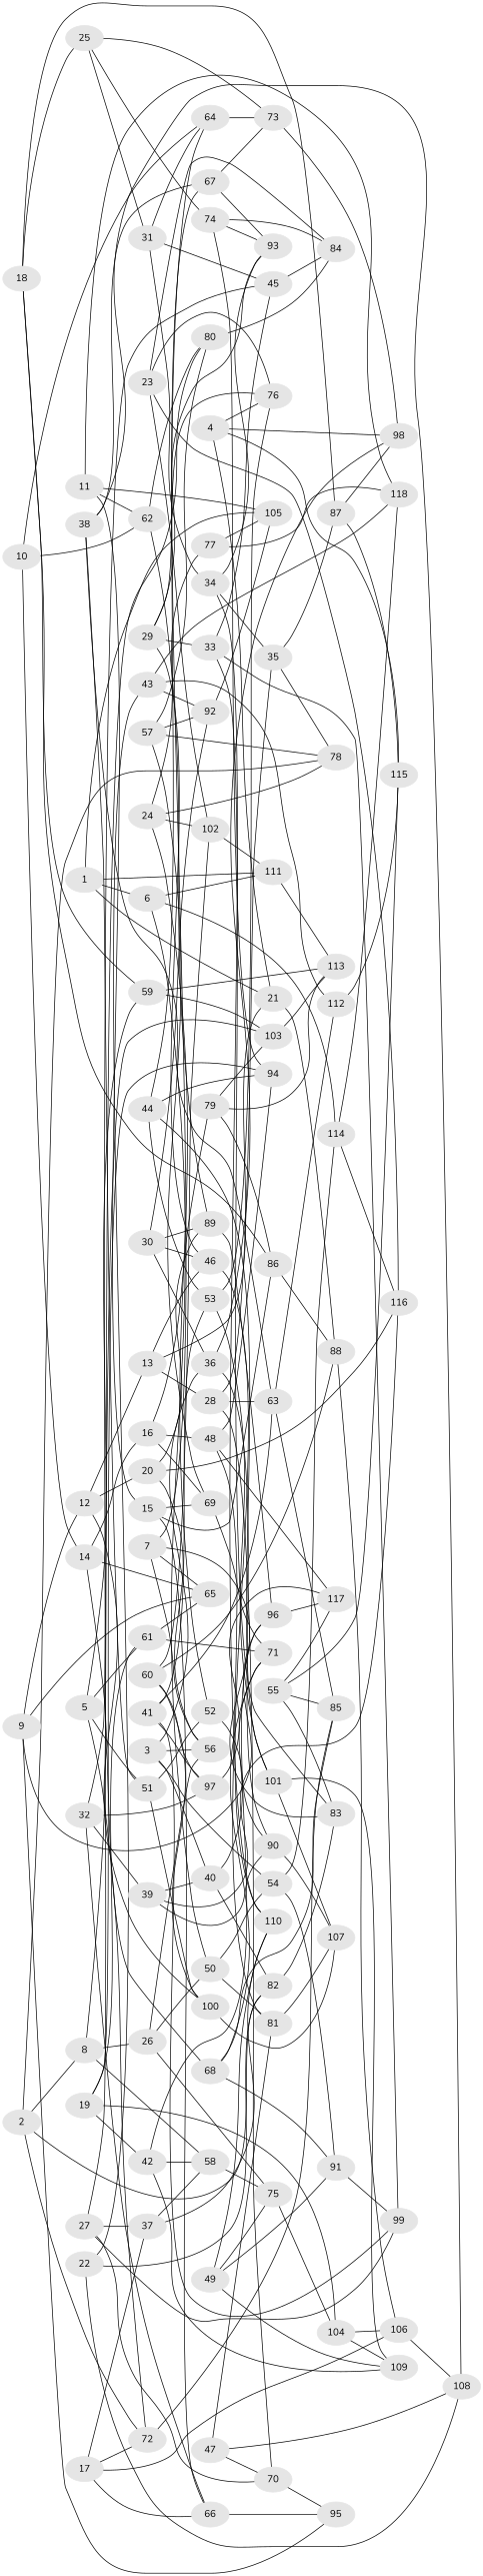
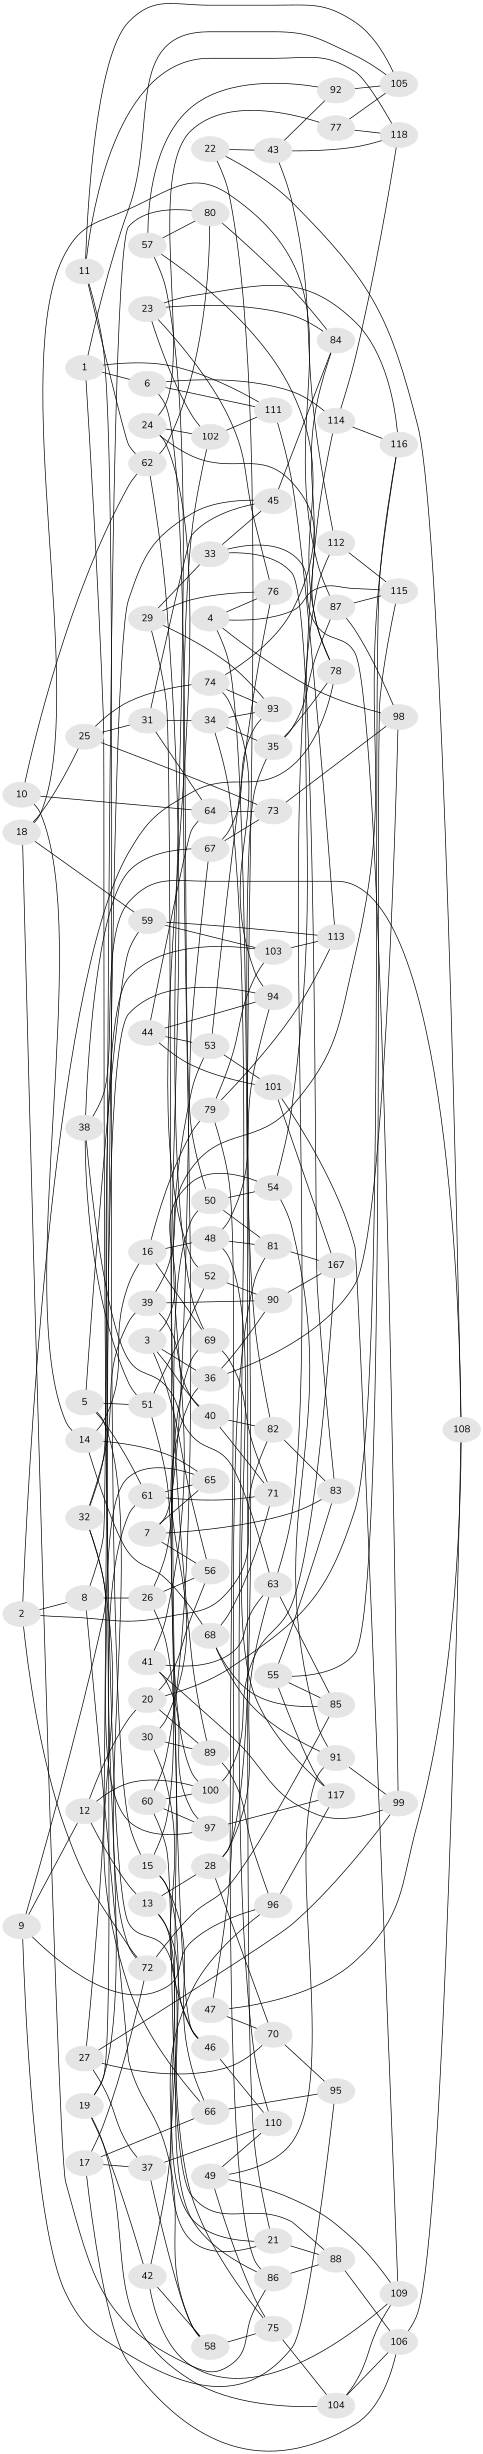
  graph {
    fontname=Nunito
    rankdir=LR
    node [color=gray90 fontname=Nunito style=filled]
    edge [fontname=Nunito]
    1
    6
    21
    105
    111
    50
    114
    88
    113
    2
    8
    72
    78
    82
    26
    58
    80
    85
    83
    3
    36
    40
    54
    56
    98
    90
    71
    91
    4
    76
    115
    5
    51
    59
    61
    100
    52
    103
    65
    81
    118
    116
    7
    67
    73
    93
    75
    84
    9
    12
    95
    96
    13
    20
    117
    10
    14
    62
    64
    16
    68
    89
    11
    15
    66
    69
    86
    28
    46
-   107
+   107 [label=167]
    70
    35
    63
    110
    48
    79
    94
    17
    37
    106
    108
    18
    25
    87
    31
    74
    19
    42
    104
    109
    22
    43
    112
    92
    77
    23
    102
    24
    45
    34
    27
    99
    29
    33
    30
    32
    39
    97
    38
    41
    53
    101
    44
    47
    49
    55
    57
    60
    1 -- 6
    1 -- 21
    1 -- 105
    1 -- 111
    6 -- 111
    6 -- 50
    6 -- 114
    21 -- 88
    111 -- 113
    50 -- 54
    50 -- 81
    114 -- 118
    114 -- 116
    88 -- 106
    2 -- 8
    2 -- 72
    2 -- 78
    2 -- 82
    8 -- 26
    8 -- 58
    8 -- 80
    72 -- 85
    82 -- 83
    26 -- 50
    26 -- 56
    26 -- 75
    58 -- 75
    80 -- 84
    3 -- 36
    3 -- 40
    3 -- 54
    3 -- 56
    36 -- 98
    36 -- 90
    40 -- 82
    40 -- 71
    54 -- 114
    54 -- 91
    90 -- 107
    91 -- 99
    4 -- 21
    4 -- 98
    4 -- 76
    4 -- 115
    5 -- 72
    5 -- 51
    5 -- 59
    5 -- 61
    51 -- 100
    51 -- 52
    59 -- 113
    59 -- 103
    61 -- 71
    61 -- 65
    100 -- 107
    52 -- 90
    103 -- 113
    81 -- 107
    7 -- 83
    7 -- 56
    7 -- 65
    7 -- 67
    67 -- 73
    67 -- 93
    73 -- 98
    75 -- 104
    9 -- 65
    9 -- 12
    9 -- 95
    9 -- 96
    12 -- 100
    12 -- 13
    12 -- 20
    96 -- 117
    13 -- 21
    13 -- 28
    13 -- 46
    20 -- 56
    20 -- 116
    20 -- 89
    10 -- 14
    10 -- 62
    10 -- 64
    14 -- 65
    14 -- 16
    14 -- 68
    62 -- 80
    62 -- 89
    64 -- 73
    16 -- 69
    16 -- 48
    16 -- 79
    68 -- 85
    68 -- 71
    68 -- 91
    89 -- 96
    11 -- 105
    11 -- 118
    11 -- 62
    11 -- 15
    15 -- 66
    15 -- 69
    15 -- 86
    66 -- 95
    69 -- 71
    86 -- 88
    28 -- 70
    28 -- 35
    28 -- 63
    46 -- 110
    70 -- 95
    35 -- 78
    35 -- 87
    63 -- 85
    63 -- 112
    48 -- 81
    48 -- 117
    48 -- 94
    79 -- 113
    79 -- 103
    79 -- 86
    17 -- 72
    17 -- 66
    17 -- 37
    17 -- 106
    37 -- 58
    37 -- 110
    106 -- 108
    18 -- 59
    18 -- 86
    18 -- 25
    18 -- 87
    25 -- 73
    25 -- 31
    25 -- 74
    87 -- 98
    87 -- 115
    31 -- 64
    31 -- 45
    31 -- 34
    74 -- 93
    74 -- 84
    74 -- 94
    19 -- 61
    19 -- 94
    19 -- 42
    19 -- 104
    42 -- 58
    42 -- 96
    42 -- 109
    104 -- 106
    104 -- 109
    22 -- 82
    22 -- 108
    22 -- 43
    43 -- 118
    43 -- 112
    43 -- 92
    112 -- 115
    92 -- 105
    77 -- 105
    77 -- 118
    23 -- 76
    23 -- 116
    23 -- 84
    23 -- 102
    102 -- 111
    24 -- 78
    24 -- 52
    24 -- 77
    24 -- 102
    45 -- 84
    34 -- 93
    34 -- 35
    34 -- 110
    27 -- 70
    27 -- 37
    27 -- 45
    27 -- 99
    29 -- 76
    29 -- 93
    29 -- 46
    29 -- 33
    33 -- 83
    33 -- 45
    33 -- 99
    30 -- 36
    30 -- 89
    30 -- 46
-   30 -- 92
    32 -- 103
    32 -- 66
    32 -- 39
    32 -- 97
    39 -- 40
    39 -- 90
    39 -- 116
    97 -- 117
    38 -- 51
    38 -- 67
    38 -- 63
    38 -- 108
    41 -- 63
    41 -- 99
    41 -- 97
    41 -- 53
    53 -- 76
    53 -- 101
    101 -- 107
    101 -- 109
    44 -- 64
    44 -- 94
    44 -- 53
    44 -- 101
    47 -- 81
    47 -- 70
    47 -- 108
    49 -- 91
    49 -- 75
    49 -- 110
    49 -- 109
    55 -- 85
    55 -- 83
    55 -- 115
    55 -- 117
    57 -- 78
    57 -- 80
    57 -- 69
    57 -- 92
    60 -- 88
    60 -- 100
    60 -- 102
    60 -- 97
  }
